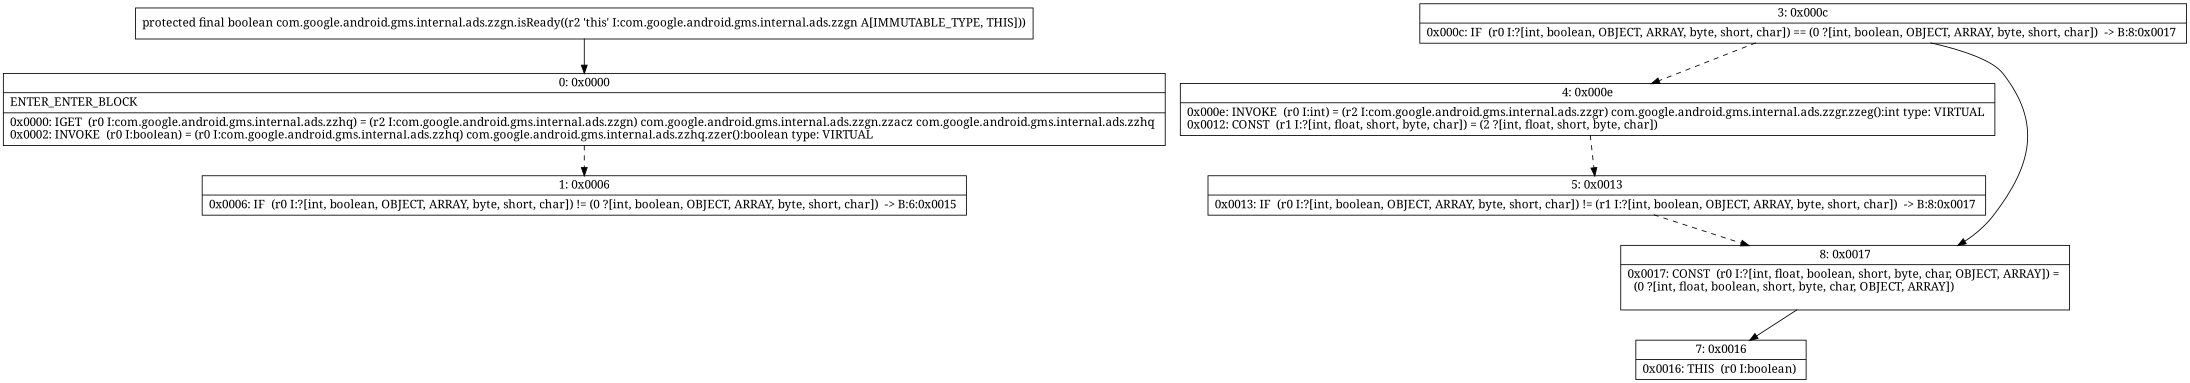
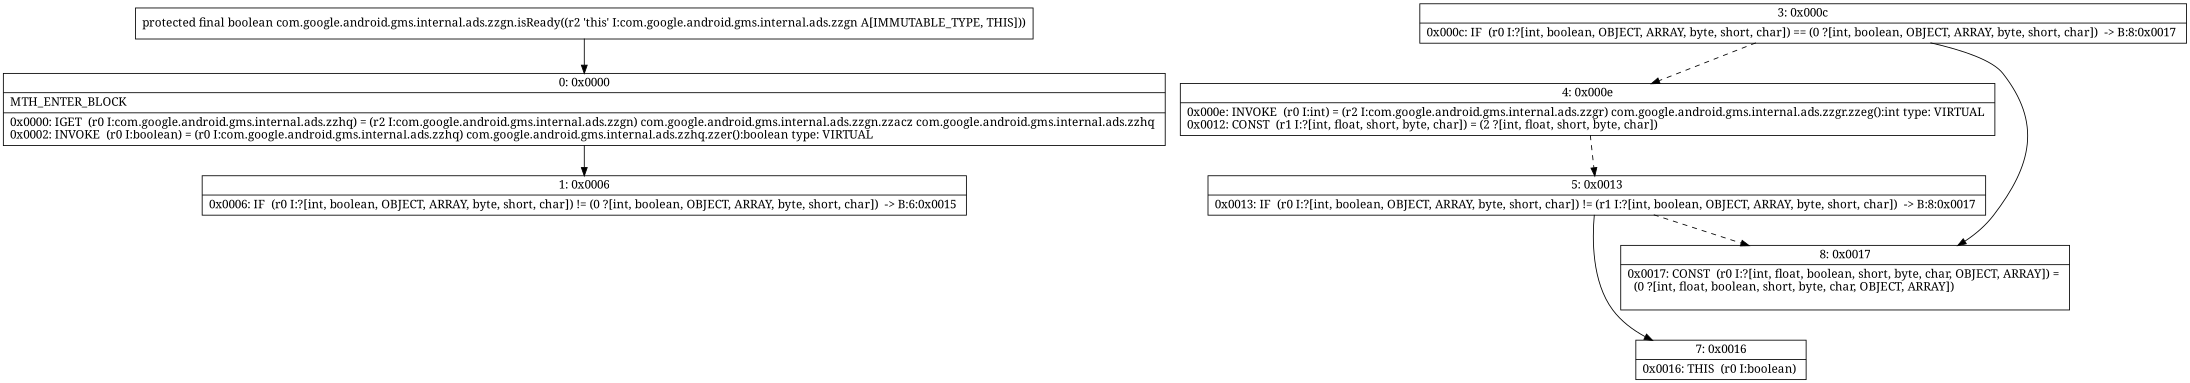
  digraph {
    fontname="Noto Serif"
    node [fontname="Noto Serif" shape=record]
    edge [fontname="Noto Serif"]
-   n1 [label="{0\:\ 0x0000|ENTER_ENTER_BLOCK\l|0x0000: IGET  (r0 I:com.google.android.gms.internal.ads.zzhq) = (r2 I:com.google.android.gms.internal.ads.zzgn) com.google.android.gms.internal.ads.zzgn.zzacz com.google.android.gms.internal.ads.zzhq \l0x0002: INVOKE  (r0 I:boolean) = (r0 I:com.google.android.gms.internal.ads.zzhq) com.google.android.gms.internal.ads.zzhq.zzer():boolean type: VIRTUAL \l}"]
+   n1 [label="{0\:\ 0x0000|MTH_ENTER_BLOCK\l|0x0000: IGET  (r0 I:com.google.android.gms.internal.ads.zzhq) = (r2 I:com.google.android.gms.internal.ads.zzgn) com.google.android.gms.internal.ads.zzgn.zzacz com.google.android.gms.internal.ads.zzhq \l0x0002: INVOKE  (r0 I:boolean) = (r0 I:com.google.android.gms.internal.ads.zzhq) com.google.android.gms.internal.ads.zzhq.zzer():boolean type: VIRTUAL \l}"]
    n2 [label="{1\:\ 0x0006|0x0006: IF  (r0 I:?[int, boolean, OBJECT, ARRAY, byte, short, char]) != (0 ?[int, boolean, OBJECT, ARRAY, byte, short, char])  \-\> B:6:0x0015 \l}"]
    n3 [label="{3\:\ 0x000c|0x000c: IF  (r0 I:?[int, boolean, OBJECT, ARRAY, byte, short, char]) == (0 ?[int, boolean, OBJECT, ARRAY, byte, short, char])  \-\> B:8:0x0017 \l}"]
    n4 [label="{4\:\ 0x000e|0x000e: INVOKE  (r0 I:int) = (r2 I:com.google.android.gms.internal.ads.zzgr) com.google.android.gms.internal.ads.zzgr.zzeg():int type: VIRTUAL \l0x0012: CONST  (r1 I:?[int, float, short, byte, char]) = (2 ?[int, float, short, byte, char]) \l}"]
    n5 [label="{8\:\ 0x0017|0x0017: CONST  (r0 I:?[int, float, boolean, short, byte, char, OBJECT, ARRAY]) = \l  (0 ?[int, float, boolean, short, byte, char, OBJECT, ARRAY])\l \l}"]
    n6 [label="{5\:\ 0x0013|0x0013: IF  (r0 I:?[int, boolean, OBJECT, ARRAY, byte, short, char]) != (r1 I:?[int, boolean, OBJECT, ARRAY, byte, short, char])  \-\> B:8:0x0017 \l}"]
    n7 [label="{7\:\ 0x0016|0x0016: THIS  (r0 I:boolean) \l}"]
    n8 [label="{protected final boolean com.google.android.gms.internal.ads.zzgn.isReady((r2 'this' I:com.google.android.gms.internal.ads.zzgn A[IMMUTABLE_TYPE, THIS])) }"]
-   n1 -> n2 [style=dashed]
+   n1 -> n2
    n3 -> n4 [style=dashed]
    n3 -> n5
    n4 -> n6 [style=dashed]
-   n5 -> n7
+   n6 -> n7
    n6 -> n5 [style=dashed]
    n8 -> n1
  }
